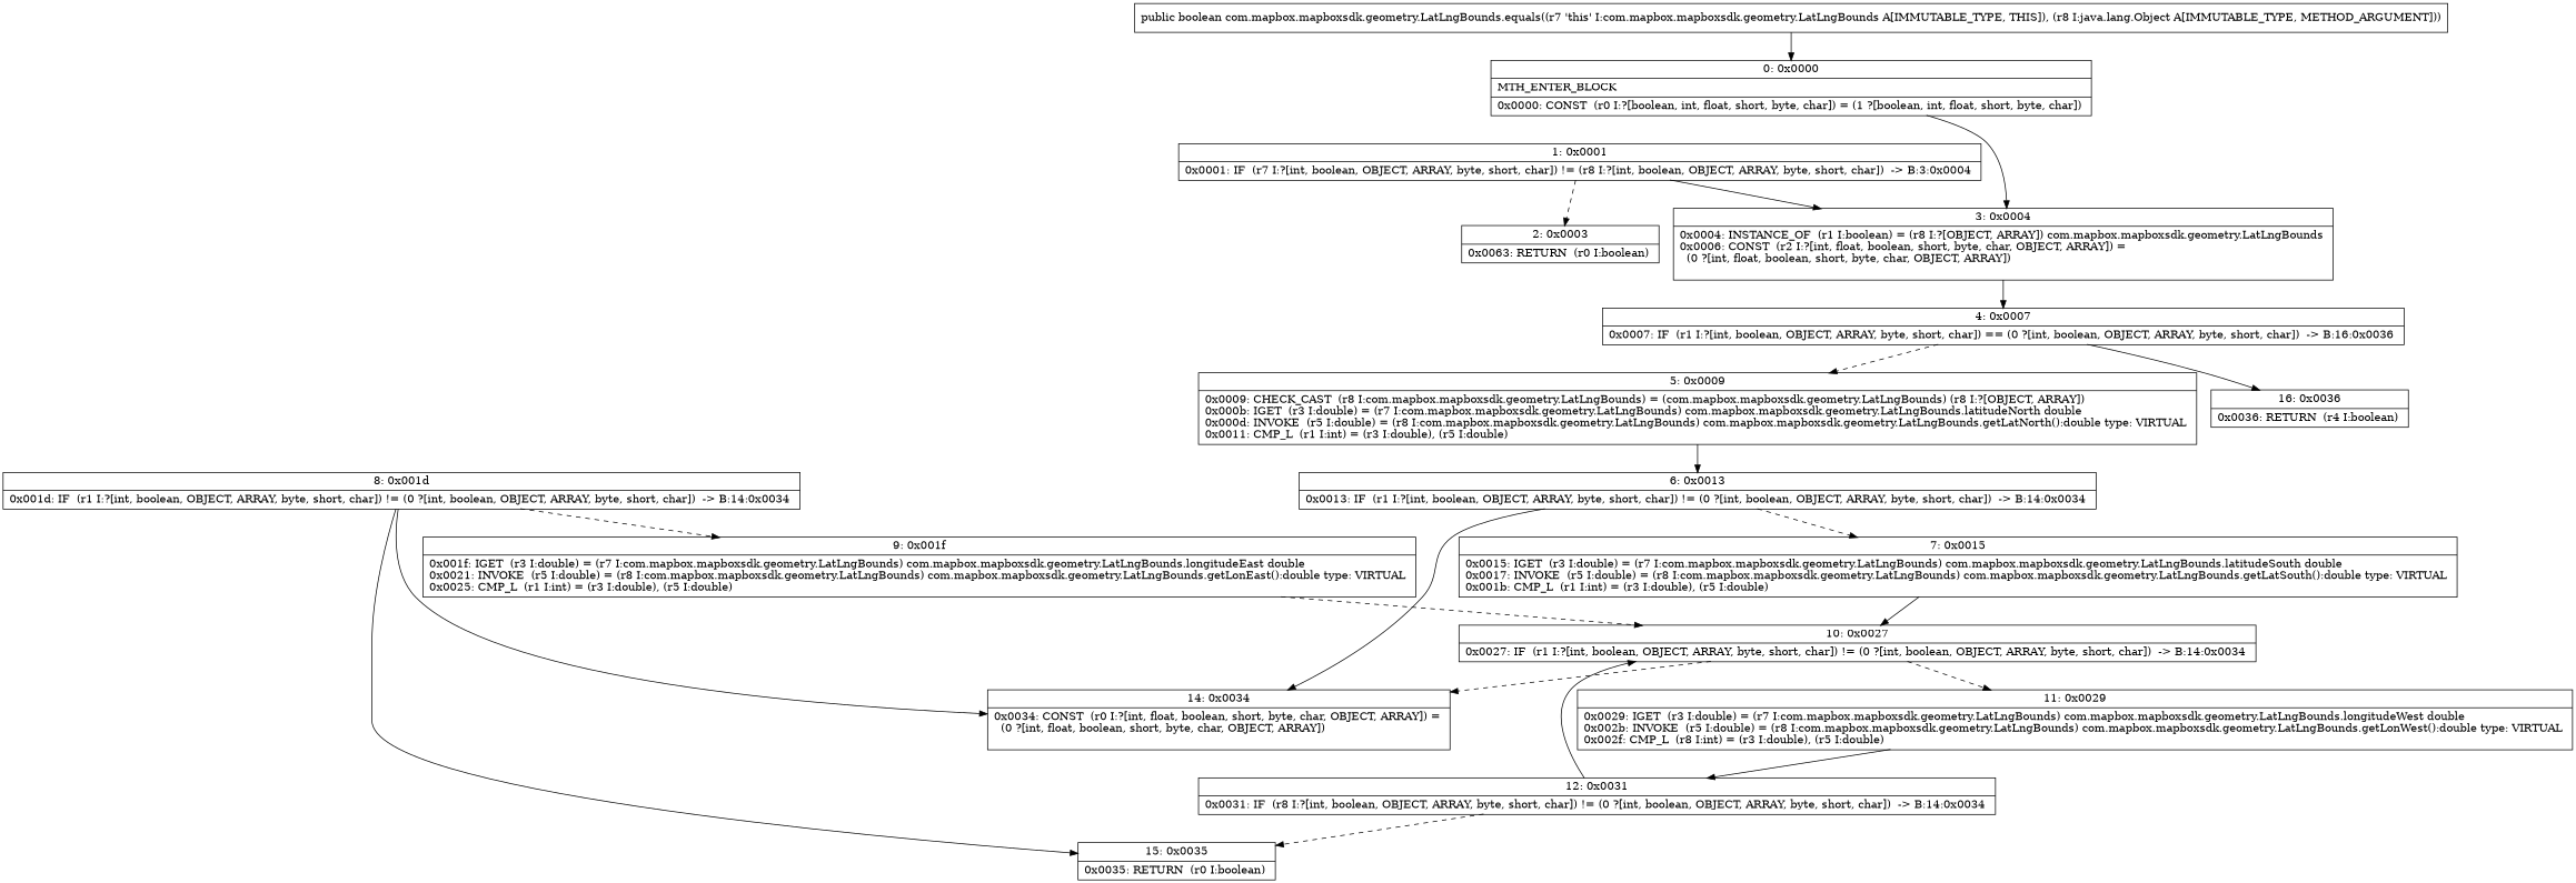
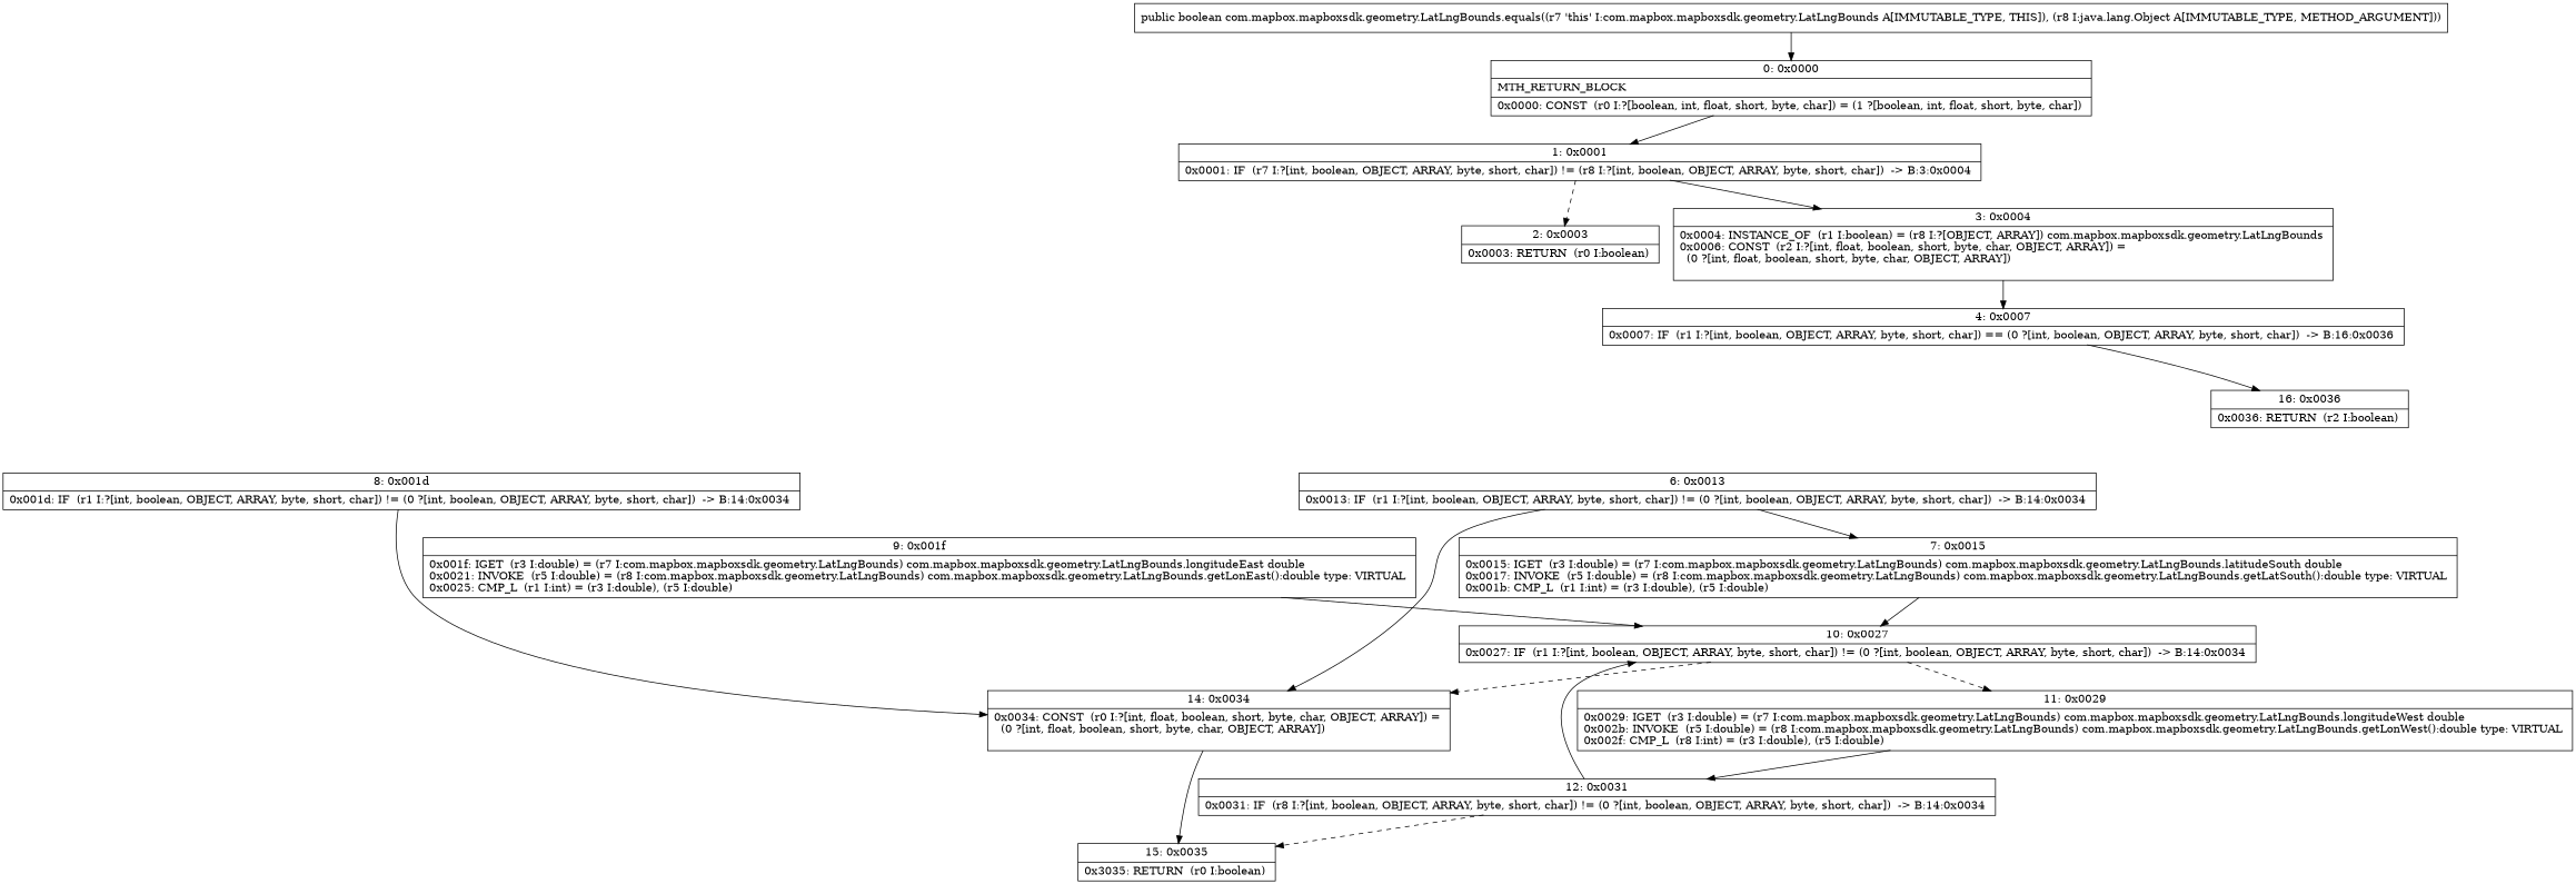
  digraph {
    node [shape=record]
-   n1 [label="{0\:\ 0x0000|MTH_ENTER_BLOCK\l|0x0000: CONST  (r0 I:?[boolean, int, float, short, byte, char]) = (1 ?[boolean, int, float, short, byte, char]) \l}"]
+   n1 [label="{0\:\ 0x0000|MTH_RETURN_BLOCK\l|0x0000: CONST  (r0 I:?[boolean, int, float, short, byte, char]) = (1 ?[boolean, int, float, short, byte, char]) \l}"]
    n2 [label="{1\:\ 0x0001|0x0001: IF  (r7 I:?[int, boolean, OBJECT, ARRAY, byte, short, char]) != (r8 I:?[int, boolean, OBJECT, ARRAY, byte, short, char])  \-\> B:3:0x0004 \l}"]
-   n3 [label="{2\:\ 0x0003|0x0063: RETURN  (r0 I:boolean) \l}"]
+   n3 [label="{2\:\ 0x0003|0x0003: RETURN  (r0 I:boolean) \l}"]
    n4 [label="{3\:\ 0x0004|0x0004: INSTANCE_OF  (r1 I:boolean) = (r8 I:?[OBJECT, ARRAY]) com.mapbox.mapboxsdk.geometry.LatLngBounds \l0x0006: CONST  (r2 I:?[int, float, boolean, short, byte, char, OBJECT, ARRAY]) = \l  (0 ?[int, float, boolean, short, byte, char, OBJECT, ARRAY])\l \l}"]
    n5 [label="{4\:\ 0x0007|0x0007: IF  (r1 I:?[int, boolean, OBJECT, ARRAY, byte, short, char]) == (0 ?[int, boolean, OBJECT, ARRAY, byte, short, char])  \-\> B:16:0x0036 \l}"]
-   n6 [label="{5\:\ 0x0009|0x0009: CHECK_CAST  (r8 I:com.mapbox.mapboxsdk.geometry.LatLngBounds) = (com.mapbox.mapboxsdk.geometry.LatLngBounds) (r8 I:?[OBJECT, ARRAY]) \l0x000b: IGET  (r3 I:double) = (r7 I:com.mapbox.mapboxsdk.geometry.LatLngBounds) com.mapbox.mapboxsdk.geometry.LatLngBounds.latitudeNorth double \l0x000d: INVOKE  (r5 I:double) = (r8 I:com.mapbox.mapboxsdk.geometry.LatLngBounds) com.mapbox.mapboxsdk.geometry.LatLngBounds.getLatNorth():double type: VIRTUAL \l0x0011: CMP_L  (r1 I:int) = (r3 I:double), (r5 I:double) \l}"]
-   n7 [label="{16\:\ 0x0036|0x0036: RETURN  (r4 I:boolean) \l}"]
+   n7 [label="{16\:\ 0x0036|0x0036: RETURN  (r2 I:boolean) \l}"]
    n8 [label="{6\:\ 0x0013|0x0013: IF  (r1 I:?[int, boolean, OBJECT, ARRAY, byte, short, char]) != (0 ?[int, boolean, OBJECT, ARRAY, byte, short, char])  \-\> B:14:0x0034 \l}"]
    n9 [label="{7\:\ 0x0015|0x0015: IGET  (r3 I:double) = (r7 I:com.mapbox.mapboxsdk.geometry.LatLngBounds) com.mapbox.mapboxsdk.geometry.LatLngBounds.latitudeSouth double \l0x0017: INVOKE  (r5 I:double) = (r8 I:com.mapbox.mapboxsdk.geometry.LatLngBounds) com.mapbox.mapboxsdk.geometry.LatLngBounds.getLatSouth():double type: VIRTUAL \l0x001b: CMP_L  (r1 I:int) = (r3 I:double), (r5 I:double) \l}"]
    n10 [label="{14\:\ 0x0034|0x0034: CONST  (r0 I:?[int, float, boolean, short, byte, char, OBJECT, ARRAY]) = \l  (0 ?[int, float, boolean, short, byte, char, OBJECT, ARRAY])\l \l}"]
    n11 [label="{10\:\ 0x0027|0x0027: IF  (r1 I:?[int, boolean, OBJECT, ARRAY, byte, short, char]) != (0 ?[int, boolean, OBJECT, ARRAY, byte, short, char])  \-\> B:14:0x0034 \l}"]
-   n12 [label="{15\:\ 0x0035|0x0035: RETURN  (r0 I:boolean) \l}"]
+   n12 [label="{15\:\ 0x0035|0x3035: RETURN  (r0 I:boolean) \l}"]
    n13 [label="{8\:\ 0x001d|0x001d: IF  (r1 I:?[int, boolean, OBJECT, ARRAY, byte, short, char]) != (0 ?[int, boolean, OBJECT, ARRAY, byte, short, char])  \-\> B:14:0x0034 \l}"]
    n14 [label="{9\:\ 0x001f|0x001f: IGET  (r3 I:double) = (r7 I:com.mapbox.mapboxsdk.geometry.LatLngBounds) com.mapbox.mapboxsdk.geometry.LatLngBounds.longitudeEast double \l0x0021: INVOKE  (r5 I:double) = (r8 I:com.mapbox.mapboxsdk.geometry.LatLngBounds) com.mapbox.mapboxsdk.geometry.LatLngBounds.getLonEast():double type: VIRTUAL \l0x0025: CMP_L  (r1 I:int) = (r3 I:double), (r5 I:double) \l}"]
    n15 [label="{11\:\ 0x0029|0x0029: IGET  (r3 I:double) = (r7 I:com.mapbox.mapboxsdk.geometry.LatLngBounds) com.mapbox.mapboxsdk.geometry.LatLngBounds.longitudeWest double \l0x002b: INVOKE  (r5 I:double) = (r8 I:com.mapbox.mapboxsdk.geometry.LatLngBounds) com.mapbox.mapboxsdk.geometry.LatLngBounds.getLonWest():double type: VIRTUAL \l0x002f: CMP_L  (r8 I:int) = (r3 I:double), (r5 I:double) \l}"]
    n16 [label="{12\:\ 0x0031|0x0031: IF  (r8 I:?[int, boolean, OBJECT, ARRAY, byte, short, char]) != (0 ?[int, boolean, OBJECT, ARRAY, byte, short, char])  \-\> B:14:0x0034 \l}"]
    n17 [label="{public boolean com.mapbox.mapboxsdk.geometry.LatLngBounds.equals((r7 'this' I:com.mapbox.mapboxsdk.geometry.LatLngBounds A[IMMUTABLE_TYPE, THIS]), (r8 I:java.lang.Object A[IMMUTABLE_TYPE, METHOD_ARGUMENT])) }"]
-   n1 -> n4
+   n1 -> n2
    n2 -> n3 [style=dashed]
    n2 -> n4
    n4 -> n5
-   n5 -> n6 [style=dashed]
    n5 -> n7
-   n6 -> n8
-   n8 -> n9 [style=dashed]
+   n8 -> n9 [style=solid]
    n8 -> n10
    n9 -> n11
-   n13 -> n12
+   n10 -> n12
    n11 -> n10 [style=dashed]
    n11 -> n15 [style=dashed]
    n13 -> n10
-   n13 -> n14 [style=dashed]
-   n14 -> n11 [style=dashed]
+   n14 -> n11
    n15 -> n16
    n16 -> n11
    n16 -> n12 [style=dashed]
    n17 -> n1
  }
